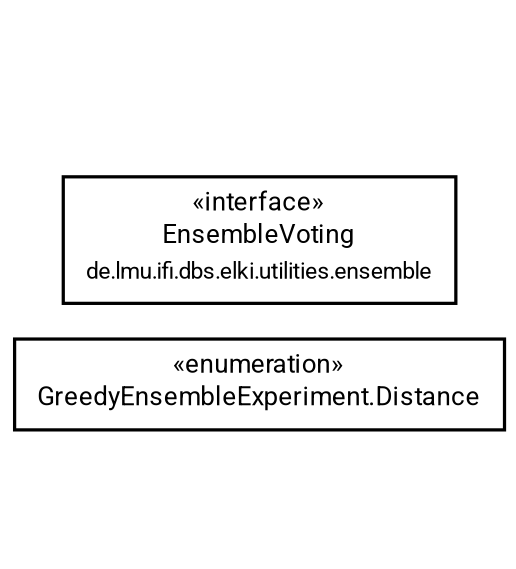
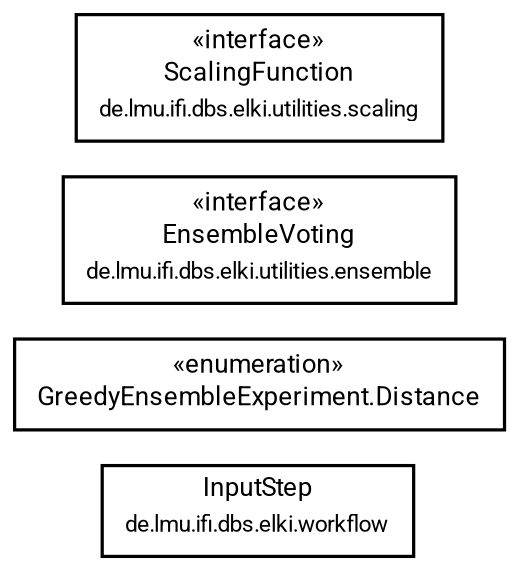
  digraph {
    nodesep=0.15
    rankdir=LR
    ranksep=0.25
    node [fontcolor=black fontname=Roboto fontsize=8 margin=0 shape=plaintext]
+   n1 [height=0 label=<<table title="de.lmu.ifi.dbs.elki.workflow.InputStep" border="0" cellborder="1" cellspacing="0" cellpadding="2" href="../../workflow/InputStep.html" target="_parent"> 		<tr><td><table border="0" cellspacing="0" cellpadding="1"> 		<tr><td align="center" balign="center"> <font face="Roboto">InputStep</font> </td></tr> 		<tr><td align="center" balign="center"> <font face="Roboto" point-size="7.0">de.lmu.ifi.dbs.elki.workflow</font> </td></tr> 		</table></td></tr> 		</table>> width=0]
    n2 [height=0 label=<<table title="de.lmu.ifi.dbs.elki.application.greedyensemble.GreedyEnsembleExperiment.Distance" border="0" cellborder="1" cellspacing="0" cellpadding="2" href="GreedyEnsembleExperiment.Distance.html" target="_parent"> 		<tr><td><table border="0" cellspacing="0" cellpadding="1"> 		<tr><td align="center" balign="center"> &#171;enumeration&#187; </td></tr> 		<tr><td align="center" balign="center"> <font face="Roboto">GreedyEnsembleExperiment.Distance</font> </td></tr> 		</table></td></tr> 		</table>> width=0]
    n3 [height=0 label=<<table title="de.lmu.ifi.dbs.elki.utilities.ensemble.EnsembleVoting" border="0" cellborder="1" cellspacing="0" cellpadding="2" href="../../utilities/ensemble/EnsembleVoting.html" target="_parent"> 		<tr><td><table border="0" cellspacing="0" cellpadding="1"> 		<tr><td align="center" balign="center"> &#171;interface&#187; </td></tr> 		<tr><td align="center" balign="center"> <font face="Roboto">EnsembleVoting</font> </td></tr> 		<tr><td align="center" balign="center"> <font face="Roboto" point-size="7.0">de.lmu.ifi.dbs.elki.utilities.ensemble</font> </td></tr> 		</table></td></tr> 		</table>> width=0]
+   n4 [height=0 label=<<table title="de.lmu.ifi.dbs.elki.utilities.scaling.ScalingFunction" border="0" cellborder="1" cellspacing="0" cellpadding="2" href="../../utilities/scaling/ScalingFunction.html" target="_parent"> 		<tr><td><table border="0" cellspacing="0" cellpadding="1"> 		<tr><td align="center" balign="center"> &#171;interface&#187; </td></tr> 		<tr><td align="center" balign="center"> <font face="Roboto">ScalingFunction</font> </td></tr> 		<tr><td align="center" balign="center"> <font face="Roboto" point-size="7.0">de.lmu.ifi.dbs.elki.utilities.scaling</font> </td></tr> 		</table></td></tr> 		</table>> width=0]
  }
